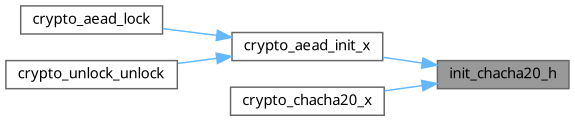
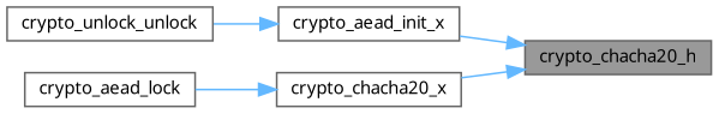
  digraph {
    fontname="Noto Sans"
    rankdir=RL
    node [color=grey40 fillcolor=white fontname="Noto Sans" fontsize=10 shape=box style=filled]
    edge [color=steelblue1 dir=back fontname="Noto Sans" fontsize=10 labelfontname=Helvetica labelfontsize=10 style=solid]
-   n1 [color=gray40 fillcolor=grey60 fontcolor=black height=0.2 label=init_chacha20_h width=0.4]
+   n1 [color=gray40 fillcolor=grey60 fontcolor=black height=0.2 label=crypto_chacha20_h width=0.4]
    n2 [height=0.2 label=crypto_aead_init_x width=0.4]
    n3 [height=0.2 label=crypto_chacha20_x width=0.4]
    n4 [height=0.2 label=crypto_aead_lock width=0.4]
    n5 [height=0.2 label=crypto_unlock_unlock width=0.4]
    n1 -> n2
    n1 -> n3
-   n2 -> n4
+   n3 -> n4
    n2 -> n5
  }
